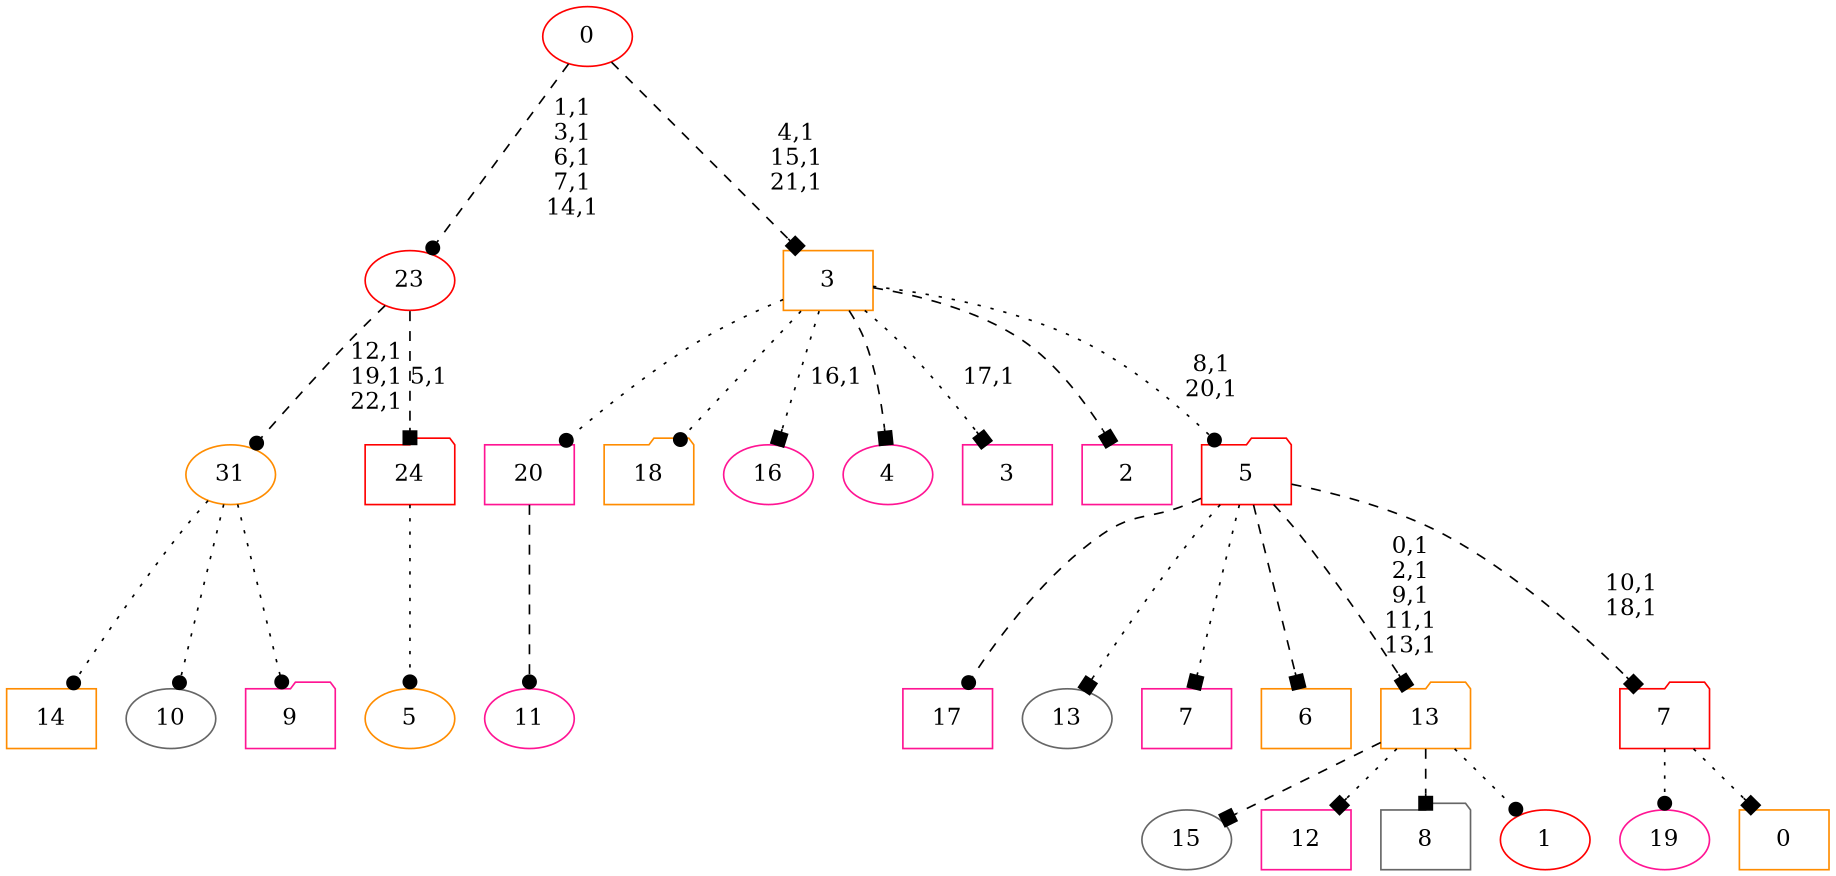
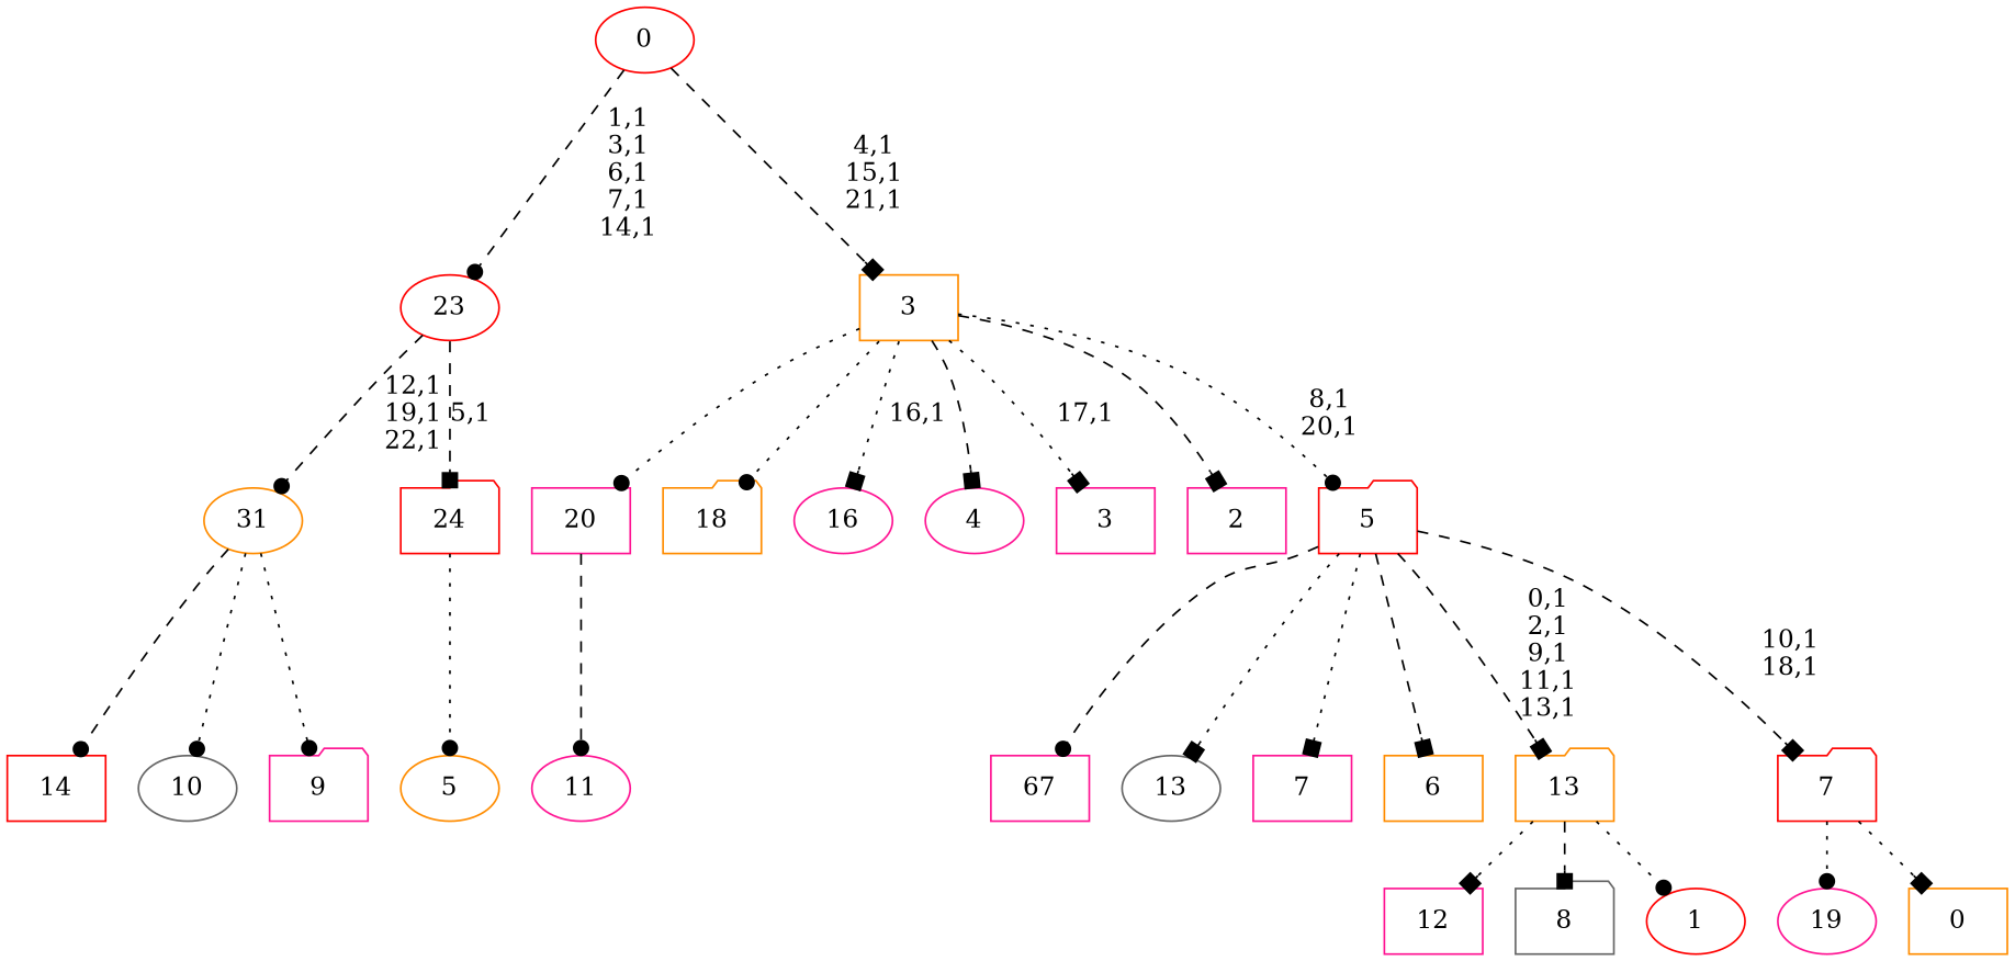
  digraph {
    node [color=deeppink shape=ellipse]
    edge [arrowhead=box style=dashed]
    n1 [label=20 shape=box]
    n2 [label=11]
    n3 [label=19]
    n4 [color=darkorange label=18 shape=folder]
-   n5 [label=17 shape=box]
+   n5 [label=67 shape=box]
    n6 [label=16]
-   n7 [color=gray40 label=15]
-   n8 [color=darkorange label=14 shape=box]
+   n8 [color=red label=14 shape=box]
    n9 [color=gray40 label=13]
    n10 [label=12 shape=box]
    n11 [color=gray40 label=10]
    n12 [label=9 shape=folder]
    31 [color=darkorange]
    n14 [color=gray40 label=8 shape=folder]
    n15 [label=7 shape=box]
    n16 [color=darkorange label=6 shape=box]
    n17 [color=darkorange label=5]
    24 [color=red shape=folder]
    23 [color=red]
    n20 [label=4]
    n21 [label=3 shape=box]
    n22 [label=2 shape=box]
    n23 [color=red label=1]
    13 [color=darkorange shape=folder]
    n25 [color=darkorange label=0 shape=box]
    7 [color=red shape=folder]
    5 [color=red shape=folder]
    3 [color=darkorange shape=box]
    0 [color=red]
    n1 -> n2 [arrowhead=dot]
-   31 -> n8 [arrowhead=dot style=dotted]
+   31 -> n8 [arrowhead=dot]
    31 -> n11 [arrowhead=dot style=dotted]
    31 -> n12 [arrowhead=dot style=dotted]
    24 -> n17 [arrowhead=dot style=dotted]
    23 -> 31 [arrowhead=dot label="12,1\n19,1\n22,1"]
    23 -> 24 [label="5,1"]
-   13 -> n7
    13 -> n10 [style=dotted]
    13 -> n14
    13 -> n23 [arrowhead=dot style=dotted]
    7 -> n3 [arrowhead=dot style=dotted]
    7 -> n25 [style=dotted]
    5 -> n5 [arrowhead=dot]
    5 -> n9 [style=dotted]
    5 -> n15 [style=dotted]
    5 -> n16
    5 -> 13 [label="0,1\n2,1\n9,1\n11,1\n13,1"]
    5 -> 7 [label="10,1\n18,1"]
    3 -> n1 [arrowhead=dot style=dotted]
    3 -> n4 [arrowhead=dot style=dotted]
    3 -> n6 [label="16,1" style=dotted]
    3 -> n20
    3 -> n21 [label="17,1" style=dotted]
    3 -> n22
    3 -> 5 [arrowhead=dot label="8,1\n20,1" style=dotted]
    0 -> 23 [arrowhead=dot label="1,1\n3,1\n6,1\n7,1\n14,1"]
    0 -> 3 [label="4,1\n15,1\n21,1"]
  }
